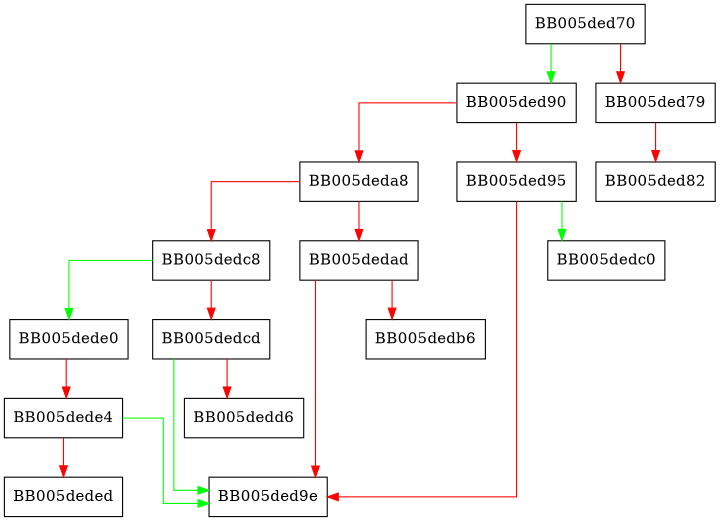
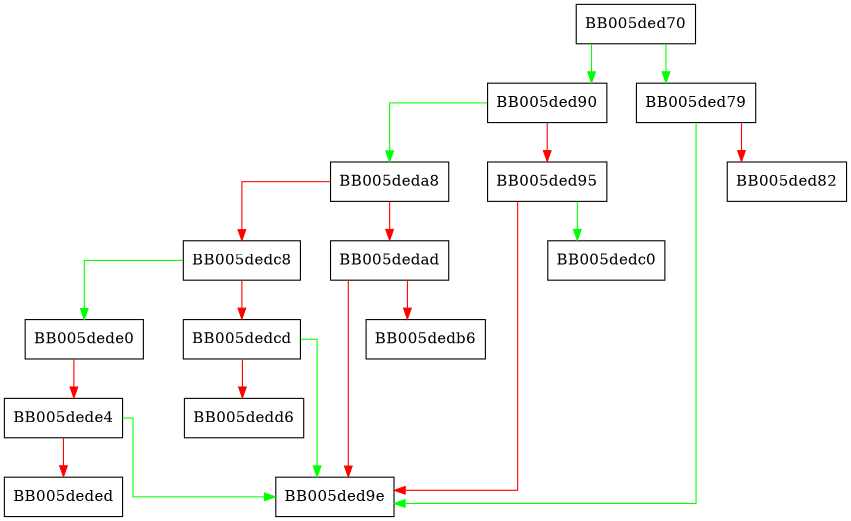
  digraph {
    splines=ortho
    node [shape=box]
    edge [color=red]
    BB005ded70
    BB005ded90
    BB005ded79
    BB005deda8
    BB005ded95
    BB005ded9e
    BB005ded82
    BB005dedc8
    BB005dedad
    BB005dedc0
    BB005dede0
    BB005dedcd
    BB005dedb6
    BB005dede4
    BB005dedd6
    BB005deded
    BB005ded70 -> BB005ded90 [color=green]
-   BB005ded70 -> BB005ded79
-   BB005ded90 -> BB005deda8
+   BB005ded70 -> BB005ded79 [color=green]
+   BB005ded90 -> BB005deda8 [color=green]
    BB005ded90 -> BB005ded95
+   BB005ded79 -> BB005ded9e [color=green]
    BB005ded79 -> BB005ded82
    BB005deda8 -> BB005dedc8
    BB005deda8 -> BB005dedad
    BB005ded95 -> BB005ded9e
    BB005ded95 -> BB005dedc0 [color=green]
    BB005dedc8 -> BB005dede0 [color=green]
    BB005dedc8 -> BB005dedcd
    BB005dedad -> BB005ded9e
    BB005dedad -> BB005dedb6
    BB005dede0 -> BB005dede4
    BB005dedcd -> BB005ded9e [color=green]
    BB005dedcd -> BB005dedd6
    BB005dede4 -> BB005ded9e [color=green]
    BB005dede4 -> BB005deded
  }
